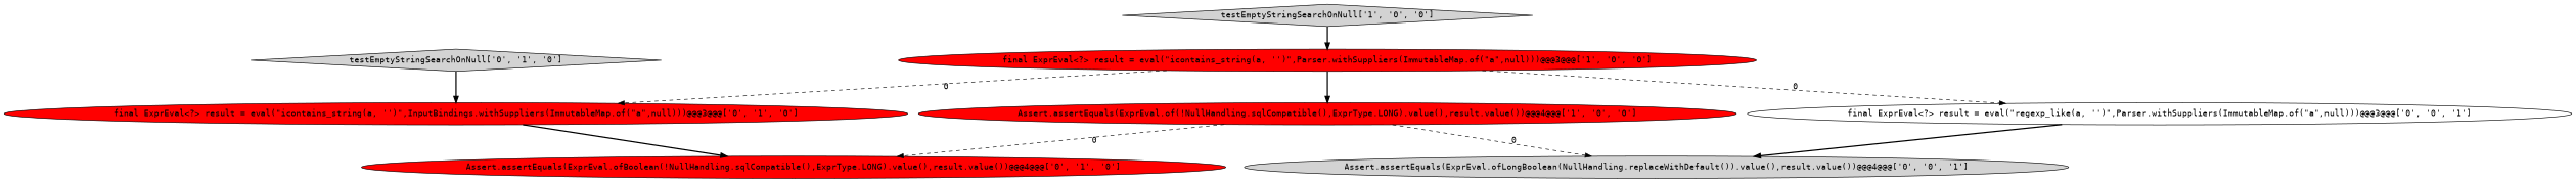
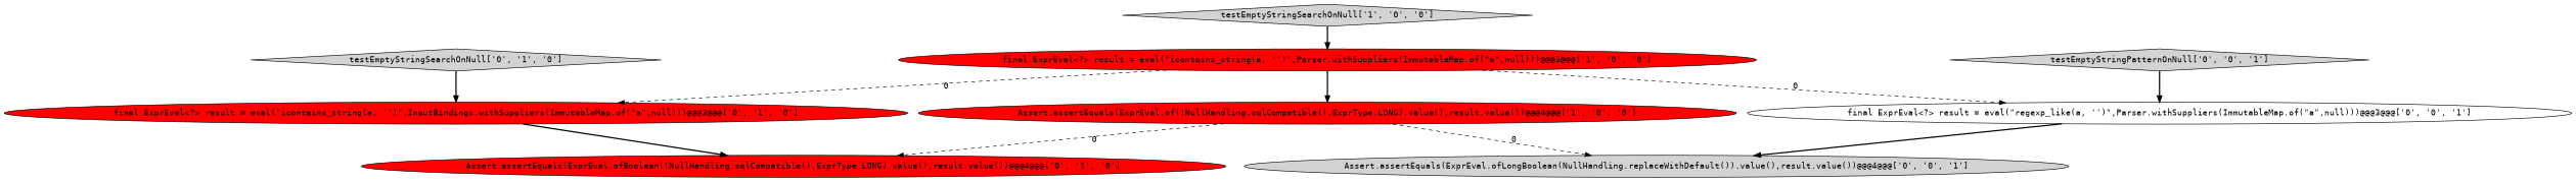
  digraph {
    fontname="DejaVu Sans Mono"
    node [fillcolor=red shape=ellipse style=filled fontname="DejaVu Sans Mono"]
    edge [style=bold fontname="DejaVu Sans Mono"]
    n1 [label="final ExprEval<?> result = eval(\"icontains_string(a, '')\",Parser.withSuppliers(ImmutableMap.of(\"a\",null)))@@@3@@@['1', '0', '0']"]
    n2 [fillcolor=white label="final ExprEval<?> result = eval(\"regexp_like(a, '')\",Parser.withSuppliers(ImmutableMap.of(\"a\",null)))@@@3@@@['0', '0', '1']"]
    n3 [label="final ExprEval<?> result = eval(\"icontains_string(a, '')\",InputBindings.withSuppliers(ImmutableMap.of(\"a\",null)))@@@3@@@['0', '1', '0']"]
    n4 [label="Assert.assertEquals(ExprEval.of(!NullHandling.sqlCompatible(),ExprType.LONG).value(),result.value())@@@4@@@['1', '0', '0']"]
    n5 [fillcolor=lightgray label="Assert.assertEquals(ExprEval.ofLongBoolean(NullHandling.replaceWithDefault()).value(),result.value())@@@4@@@['0', '0', '1']"]
+   n6 [fillcolor=lightgray label="testEmptyStringPatternOnNull['0', '0', '1']" shape=diamond]
    n7 [label="Assert.assertEquals(ExprEval.ofBoolean(!NullHandling.sqlCompatible(),ExprType.LONG).value(),result.value())@@@4@@@['0', '1', '0']"]
    n8 [fillcolor=lightgray label="testEmptyStringSearchOnNull['1', '0', '0']" shape=diamond]
    n9 [fillcolor=lightgray label="testEmptyStringSearchOnNull['0', '1', '0']" shape=diamond]
    n1 -> n2 [label=0 style=dashed]
    n1 -> n3 [label=0 style=dashed]
    n1 -> n4
    n2 -> n5
    n3 -> n7
    n4 -> n5 [label=0 style=dashed]
    n4 -> n7 [label=0 style=dashed]
+   n6 -> n2
    n8 -> n1
    n9 -> n3
  }
